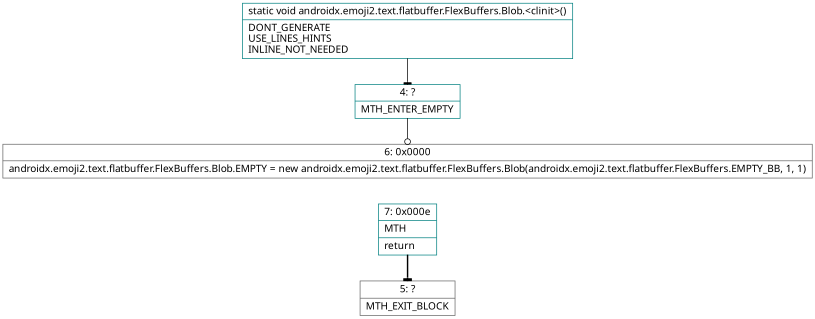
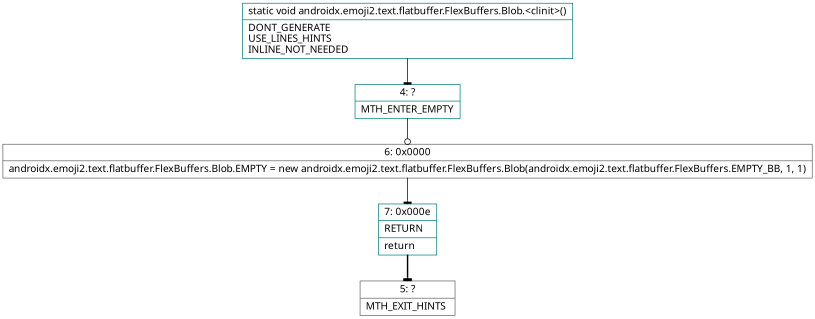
  digraph {
    fontname="Noto Sans"
    node [color=teal fontname="Noto Sans" shape=record]
    edge [arrowhead=tee fontname="Noto Sans" style=solid]
    n1 [label="{4\:\ ?|MTH_ENTER_EMPTY\l}"]
    n2 [color=gray40 label="{6\:\ 0x0000|androidx.emoji2.text.flatbuffer.FlexBuffers.Blob.EMPTY = new androidx.emoji2.text.flatbuffer.FlexBuffers.Blob(androidx.emoji2.text.flatbuffer.FlexBuffers.EMPTY_BB, 1, 1)\l}"]
-   n3 [label="{7\:\ 0x000e|MTH\l|return\l}"]
-   n4 [color=gray40 label="{5\:\ ?|MTH_EXIT_BLOCK\l}"]
+   n3 [label="{7\:\ 0x000e|RETURN\l|return\l}"]
+   n4 [color=gray40 label="{5\:\ ?|MTH_EXIT_HINTS\l}"]
    n5 [label="{static void androidx.emoji2.text.flatbuffer.FlexBuffers.Blob.\<clinit\>()  | DONT_GENERATE\lUSE_LINES_HINTS\lINLINE_NOT_NEEDED\l}"]
    n1 -> n2 [arrowhead=odot]
+   n2 -> n3
    n3 -> n4 [style=bold]
    n5 -> n1
  }
